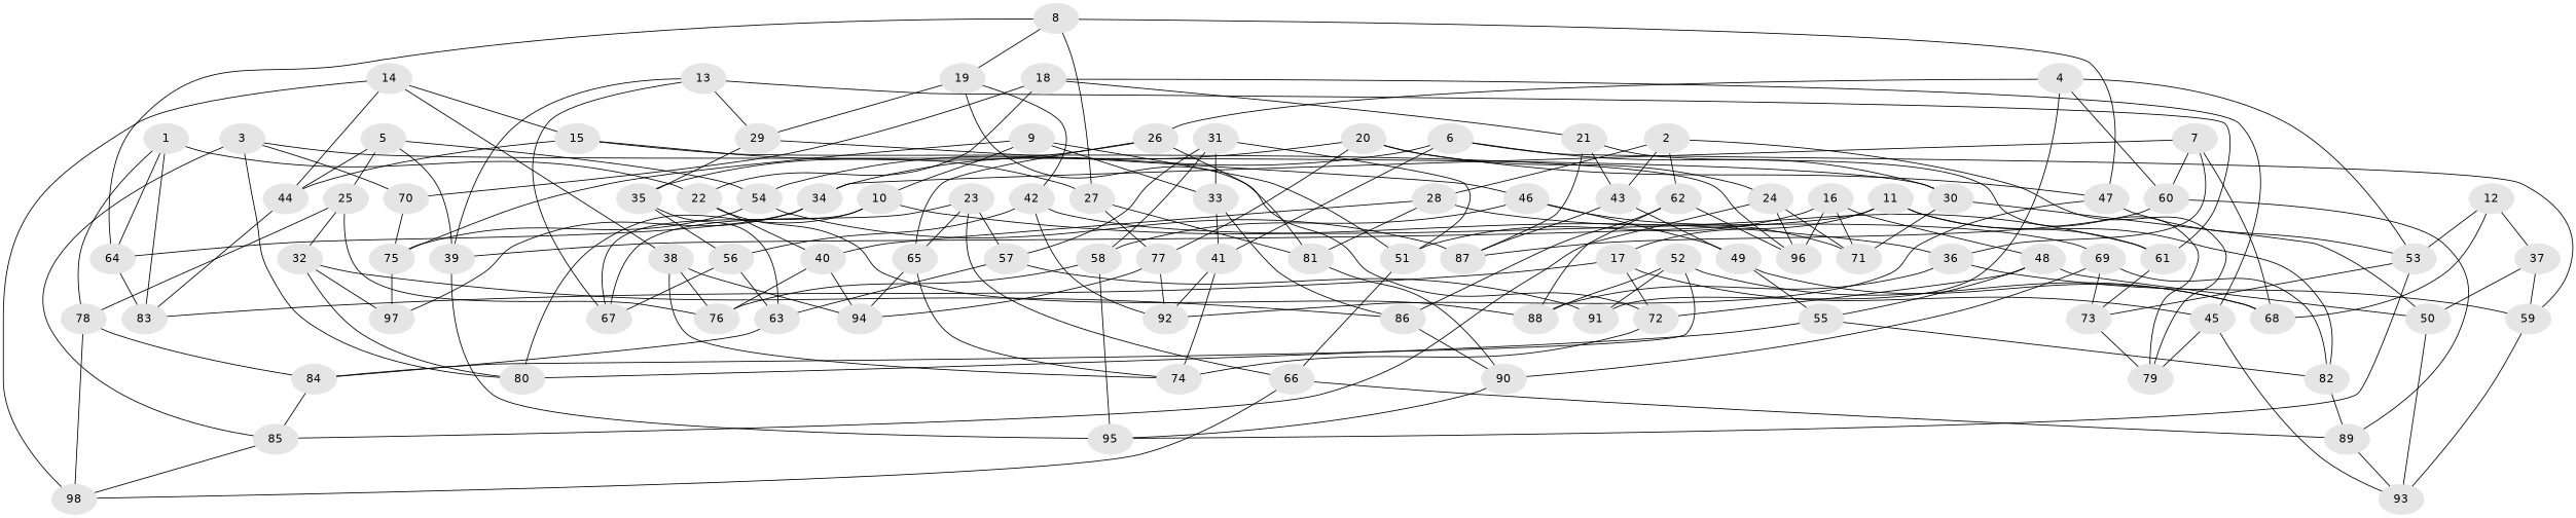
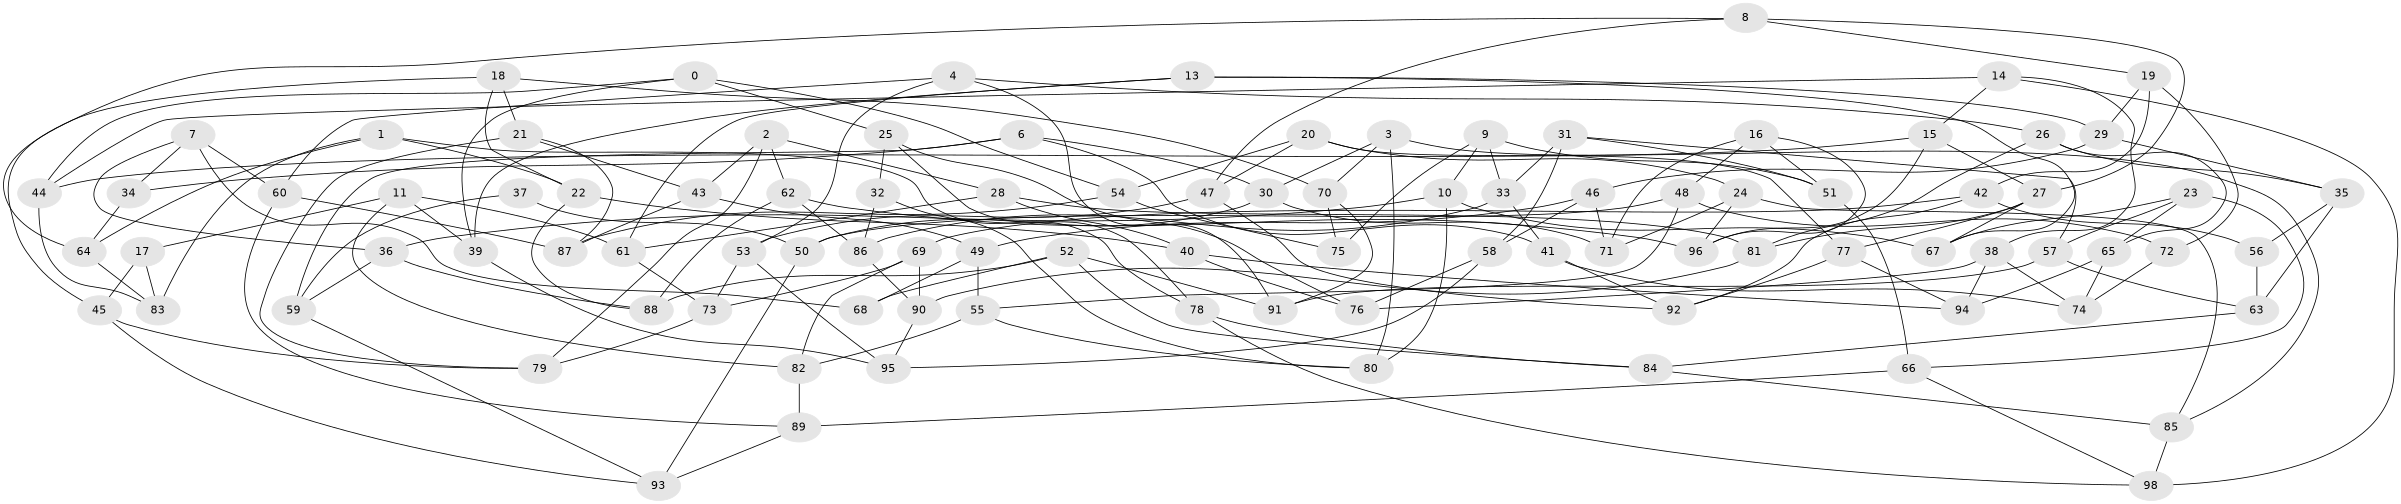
  graph {
    fontname="DejaVu Sans"
    node [color=gray90 fontname="DejaVu Sans" style=filled]
    edge [fontname="DejaVu Sans"]
    1
    22
    64
    78
    83
    40
    88
    98
    84
    2
    28
    43
    62
    79
    61
    81
    87
    49
    96
    86
    3
    30
    70
    80
    85
    71
    50
    91
    75
    4
    26
    53
    60
    65
    35
    73
    95
    89
-   5
+   5 [label=0]
    25
    39
    44
    54
    32
    76
    6
    34
    41
    59
-   97
    74
    92
    93
    7
    36
    68
    8
    19
    27
    47
    29
    72
    42
    77
    9
    10
    33
    51
    67
    66
    11
    17
    82
    45
-   12
    37
    13
    46
    14
    15
    38
    94
    16
    48
    55
    18
    21
    56
    69
    20
    24
    23
    57
    63
    90
    58
    31
    52
    1 -- 22
    1 -- 64
    1 -- 78
    1 -- 83
    22 -- 40
    22 -- 88
    64 -- 83
    78 -- 98
    78 -- 84
    40 -- 76
    40 -- 94
    84 -- 85
    2 -- 28
    2 -- 43
    2 -- 62
    2 -- 79
    28 -- 40
    28 -- 61
    28 -- 81
    43 -- 87
    43 -- 49
    62 -- 88
    62 -- 96
    62 -- 86
    61 -- 73
    81 -- 90
    49 -- 68
    49 -- 55
    86 -- 90
    3 -- 30
    3 -- 70
    3 -- 80
    3 -- 85
    30 -- 71
    30 -- 50
+   70 -- 91
    70 -- 75
    85 -- 98
    50 -- 93
-   75 -- 97
    4 -- 91
    4 -- 26
    4 -- 53
    4 -- 60
    26 -- 81
    26 -- 65
    26 -- 35
    53 -- 73
    53 -- 95
    60 -- 87
    60 -- 89
    65 -- 74
    65 -- 94
    35 -- 56
    35 -- 63
    73 -- 79
    89 -- 93
    5 -- 25
    5 -- 39
    5 -- 44
    5 -- 54
    25 -- 78
    25 -- 32
    25 -- 76
    39 -- 95
    44 -- 83
    54 -- 87
    54 -- 75
    32 -- 86
    32 -- 80
-   32 -- 97
    6 -- 30
    6 -- 34
    6 -- 41
    6 -- 59
    34 -- 64
-   34 -- 97
    41 -- 74
    41 -- 92
    59 -- 93
    7 -- 60
    7 -- 34
    7 -- 36
    7 -- 68
    36 -- 88
    36 -- 59
    8 -- 64
    8 -- 19
    8 -- 27
    8 -- 47
    19 -- 29
    19 -- 72
    19 -- 42
    27 -- 81
    27 -- 77
    47 -- 53
    47 -- 92
    29 -- 35
    29 -- 46
    72 -- 74
    42 -- 92
    42 -- 56
    42 -- 69
    77 -- 92
    77 -- 94
    9 -- 75
    9 -- 10
    9 -- 33
    9 -- 51
    10 -- 80
    10 -- 36
    10 -- 67
    33 -- 86
    33 -- 41
    51 -- 66
    66 -- 98
    66 -- 89
    11 -- 61
    11 -- 39
    11 -- 17
    11 -- 82
    17 -- 83
-   17 -- 72
    17 -- 45
    82 -- 89
    45 -- 79
    45 -- 93
-   12 -- 53
-   12 -- 68
-   12 -- 37
    37 -- 50
    37 -- 59
    13 -- 61
    13 -- 39
    13 -- 29
    13 -- 67
    46 -- 49
    46 -- 71
    46 -- 58
    14 -- 98
    14 -- 44
    14 -- 15
    14 -- 38
    15 -- 96
    15 -- 44
    15 -- 27
    38 -- 76
    38 -- 74
    38 -- 94
    16 -- 96
    16 -- 71
    16 -- 51
    16 -- 48
    48 -- 50
    48 -- 72
    48 -- 55
    55 -- 80
    55 -- 82
    18 -- 22
    18 -- 70
    18 -- 45
    18 -- 21
    21 -- 43
    21 -- 79
    21 -- 87
-   56 -- 67
+   27 -- 67
    56 -- 63
    69 -- 73
    69 -- 82
    69 -- 90
    20 -- 54
    20 -- 47
    20 -- 77
    20 -- 24
    24 -- 96
    24 -- 85
    24 -- 71
    23 -- 65
    23 -- 67
    23 -- 66
    23 -- 57
    57 -- 91
    57 -- 63
    63 -- 84
    90 -- 95
    58 -- 95
    58 -- 76
    31 -- 33
    31 -- 51
    31 -- 57
    31 -- 58
    52 -- 88
    52 -- 84
    52 -- 91
    52 -- 68
  }
